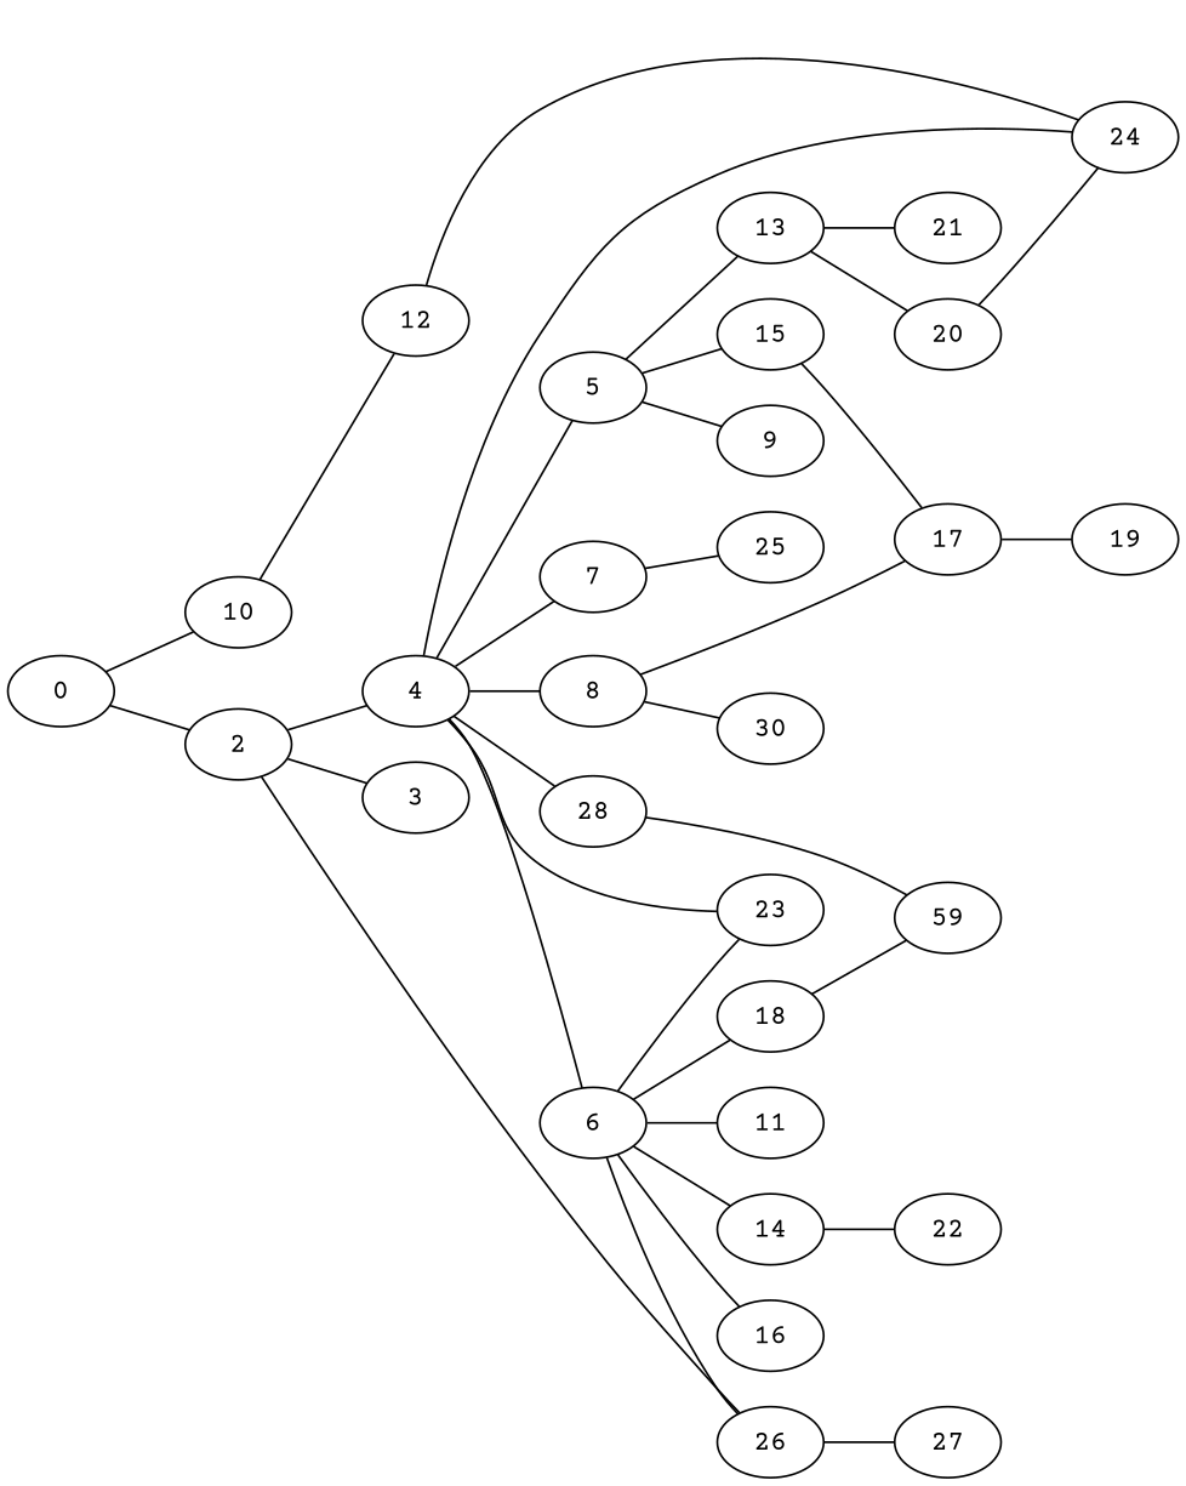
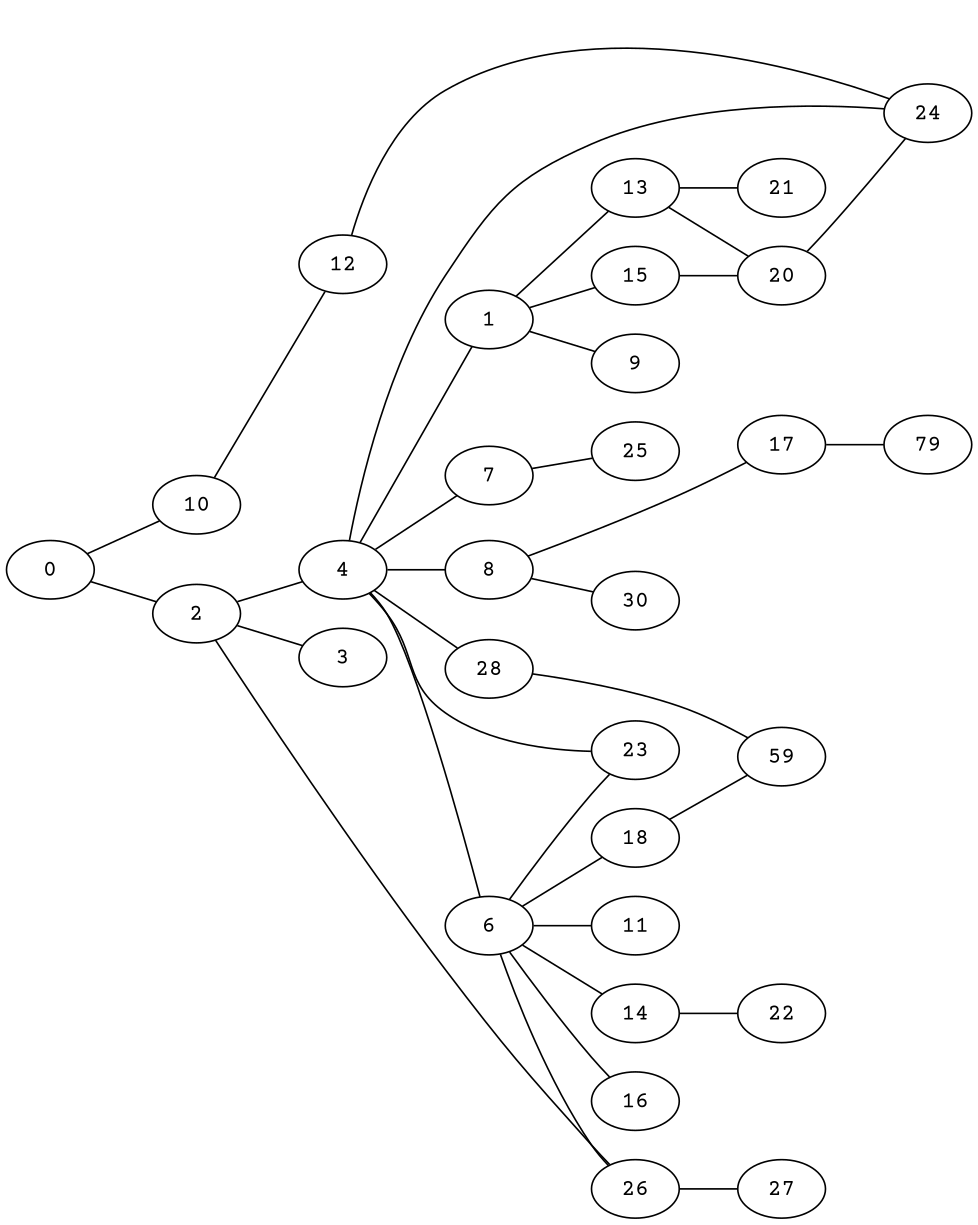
  graph {
    fontname="Courier Prime"
    rankdir=LR
    node [fontname="Courier Prime"]
    edge [fontname="Courier Prime"]
    n1 [label=0]
    2
    10
    3
    4
    26
    12
-   5
+   5 [label=1]
    6
    7
    8
    23
    24
    28
    27
    9
    13
    15
    11
    14
    16
    18
    25
    17
    30
    n26 [label=59]
    20
    21
    22
-   19
+   19 [label=79]
    n1 -- 2
    n1 -- 10
    2 -- 3
    2 -- 4
    2 -- 26
    10 -- 12
    4 -- 5
    4 -- 6
    4 -- 7
    4 -- 8
    4 -- 23
    4 -- 24
    4 -- 28
    26 -- 27
    12 -- 24
    5 -- 9
    5 -- 13
    5 -- 15
    6 -- 26
    6 -- 23
    6 -- 11
    6 -- 14
    6 -- 16
    6 -- 18
    7 -- 25
    8 -- 17
    8 -- 30
    28 -- n26
    13 -- 20
    13 -- 21
-   15 -- 17
+   15 -- 20
    14 -- 22
    18 -- n26
    17 -- 19
    20 -- 24
  }
